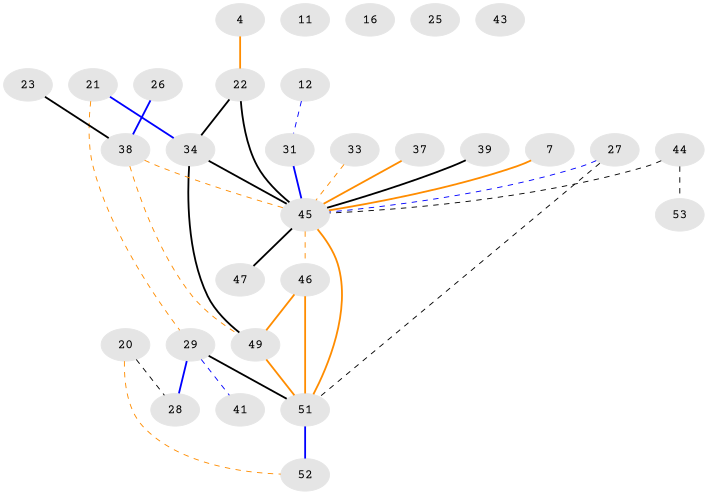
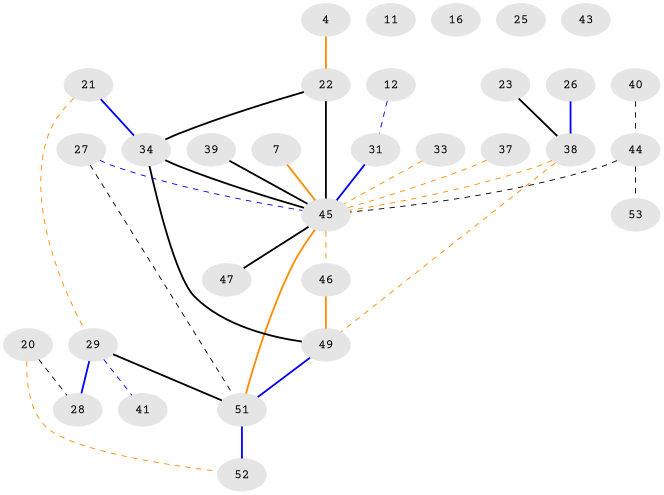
  graph {
    fontname="Courier Prime"
    node [color=gray90 fontname="Courier Prime" style=filled]
    edge [color=black fontname="Courier Prime" style=bold]
    22 [super="+15"]
    45 [super="+2+42+32"]
    34 [super="+5+18"]
    4
    51 [super="+50+24"]
    46 [super="+30+28"]
    47
    7
    11
    16
    n11 [label=12]
    31
    n13 [label=28 super="+1"]
    20
    52 [super="+36"]
    21
    29
    41
    49
    23
    38
    25
    26
    27 [super="+19+6"]
    33
    37
    39
+   40 [super="+14"]
    44 [super="+35"]
    53
    43
    22 -- 45 [weight=3]
    22 -- 34
    45 -- 51 [color=darkorange weight=2]
    45 -- 46 [color=darkorange style=dashed weight=4]
    45 -- 47
    34 -- 45 [weight=2]
    34 -- 49 [weight=2]
    4 -- 22 [color=darkorange]
    51 -- 52 [color=blue weight=3]
-   46 -- 51 [color=darkorange weight=3]
    46 -- 49 [color=darkorange weight=3]
    7 -- 45 [color=darkorange]
    n11 -- 31 [color=blue style=dashed]
    31 -- 45 [color=blue]
    20 -- n13 [style=dashed]
    20 -- 52 [color=darkorange style=dashed]
    21 -- 34 [color=blue]
    21 -- 29 [color=darkorange style=dashed]
    29 -- 51
    29 -- n13 [color=blue]
    29 -- 41 [color=blue style=dashed]
-   49 -- 51 [color=darkorange]
+   49 -- 51 [color=blue]
    23 -- 38
    38 -- 45 [color=darkorange style=dashed]
    38 -- 49 [color=darkorange style=dashed]
    26 -- 38 [color=blue]
    27 -- 45 [color=blue style=dashed]
    27 -- 51 [style=dashed]
    33 -- 45 [color=darkorange style=dashed]
-   37 -- 45 [color=darkorange]
+   37 -- 45 [color=darkorange style=dashed]
    39 -- 45
+   40 -- 44 [style=dashed weight=2]
    44 -- 45 [style=dashed weight=3]
    44 -- 53 [style=dashed]
  }
